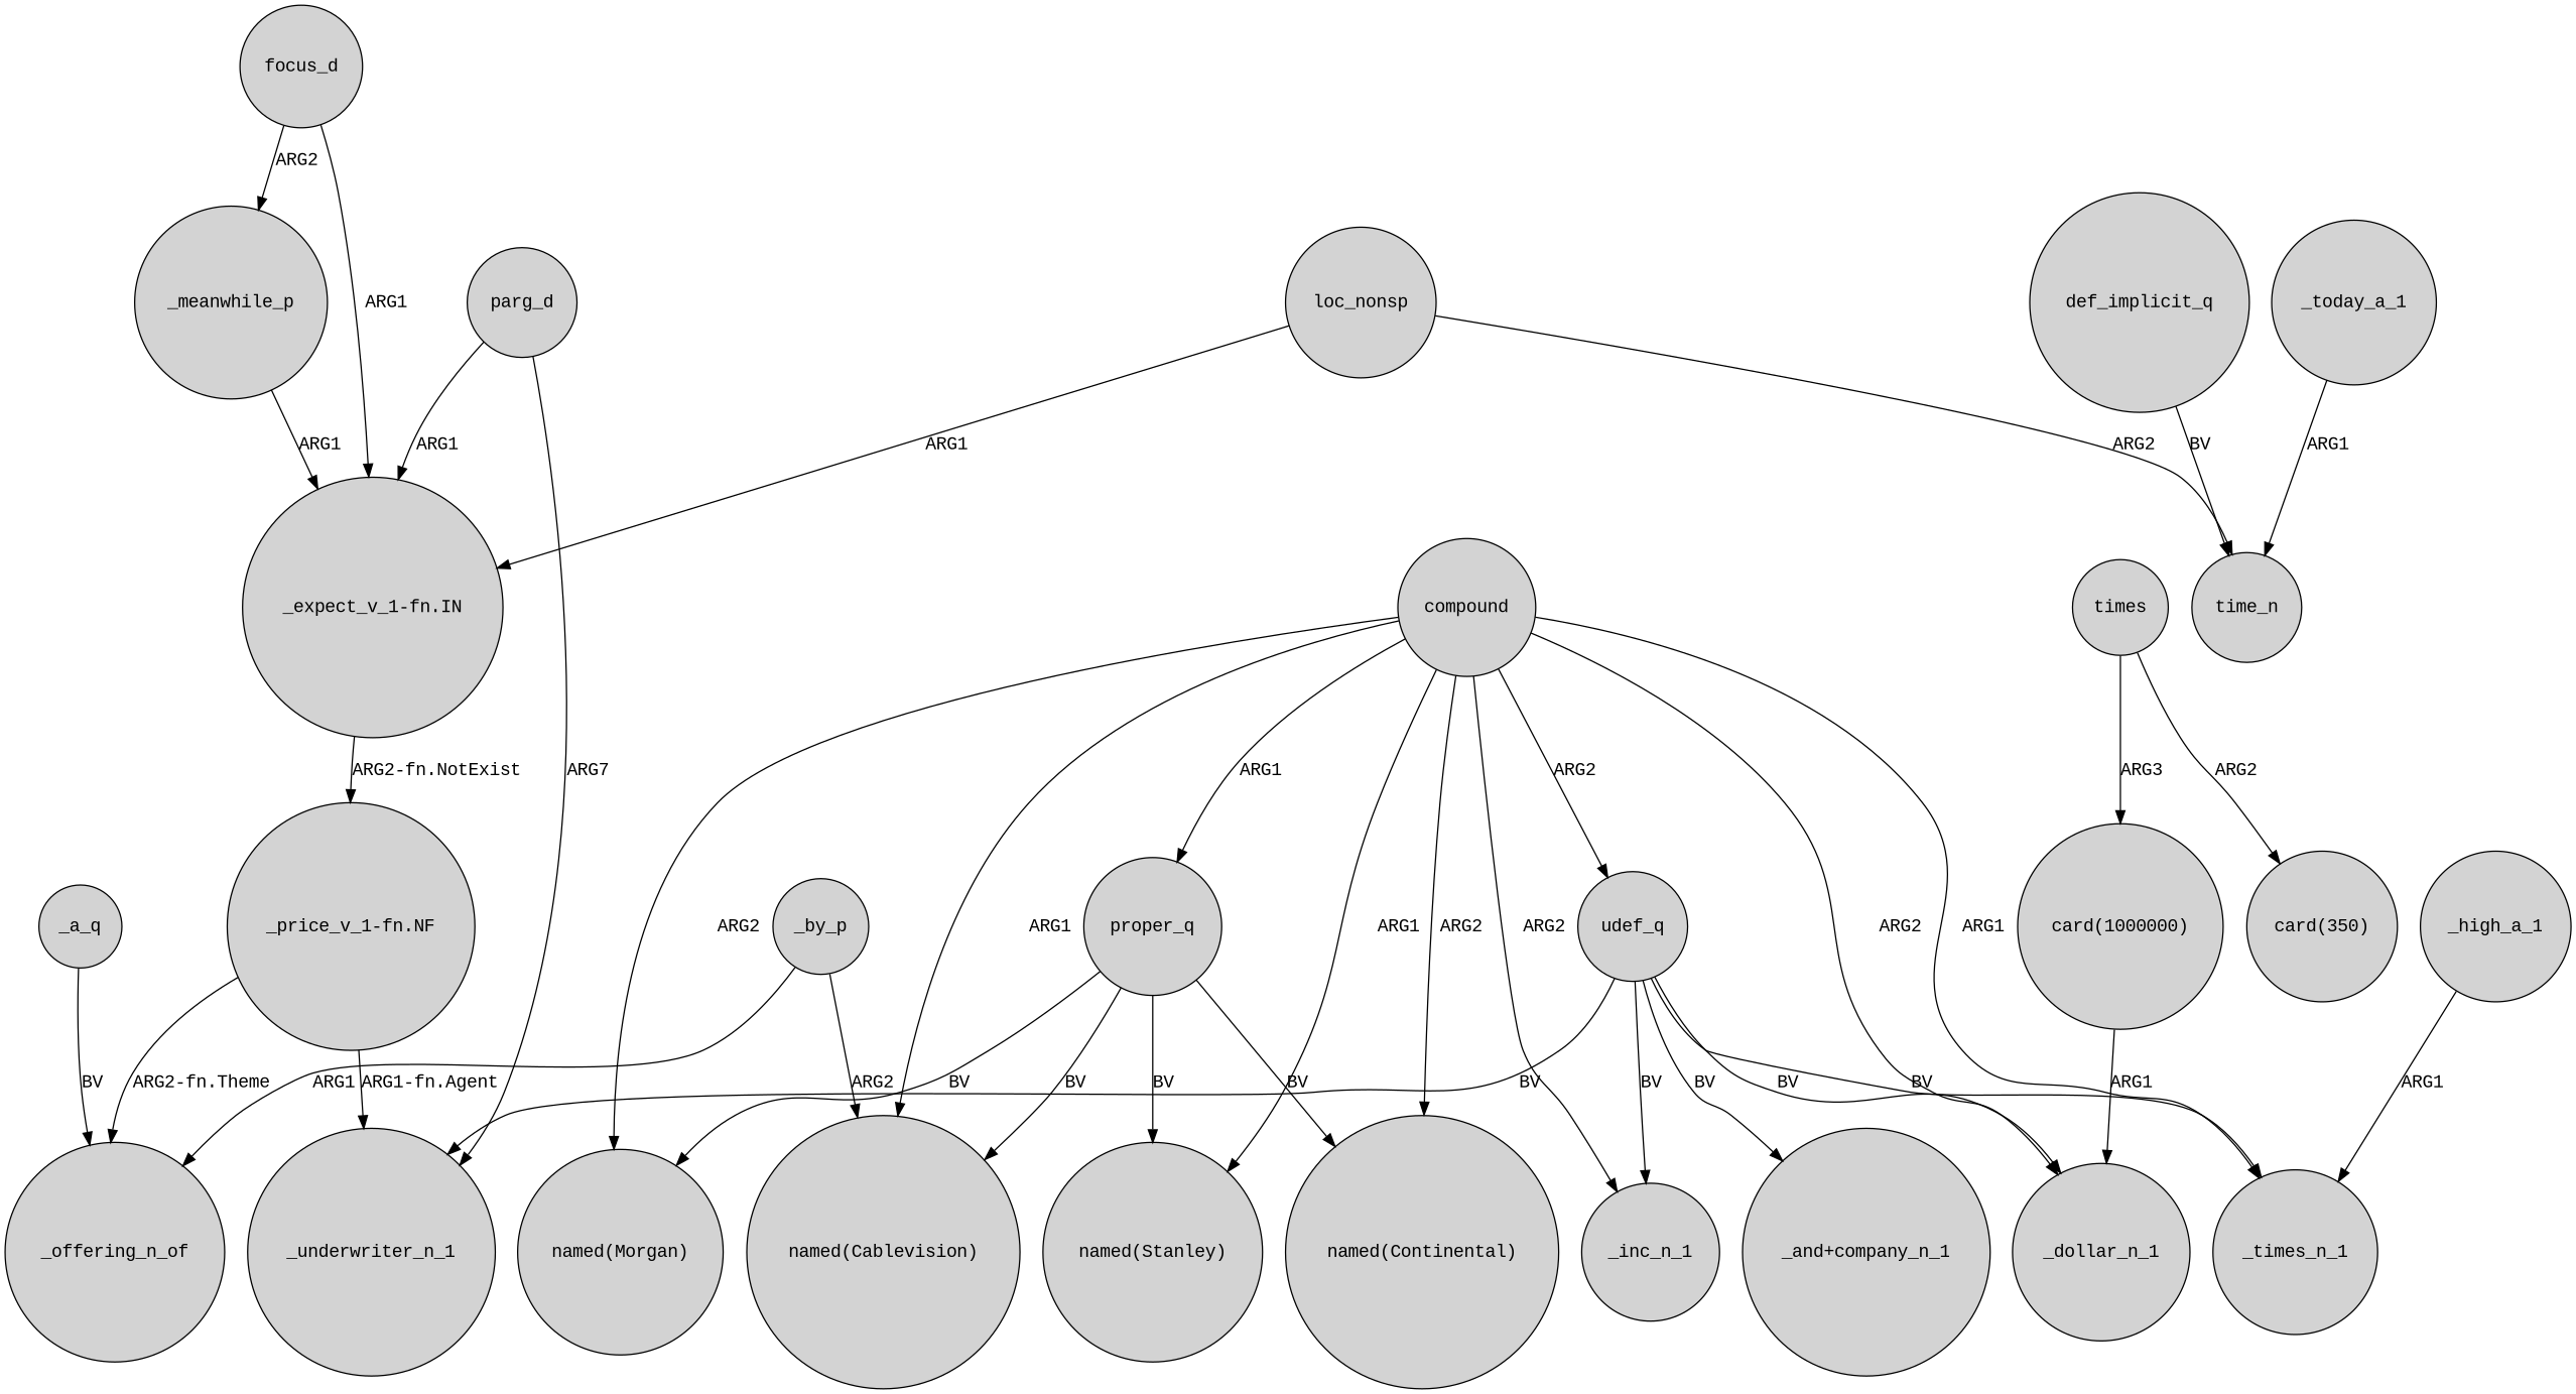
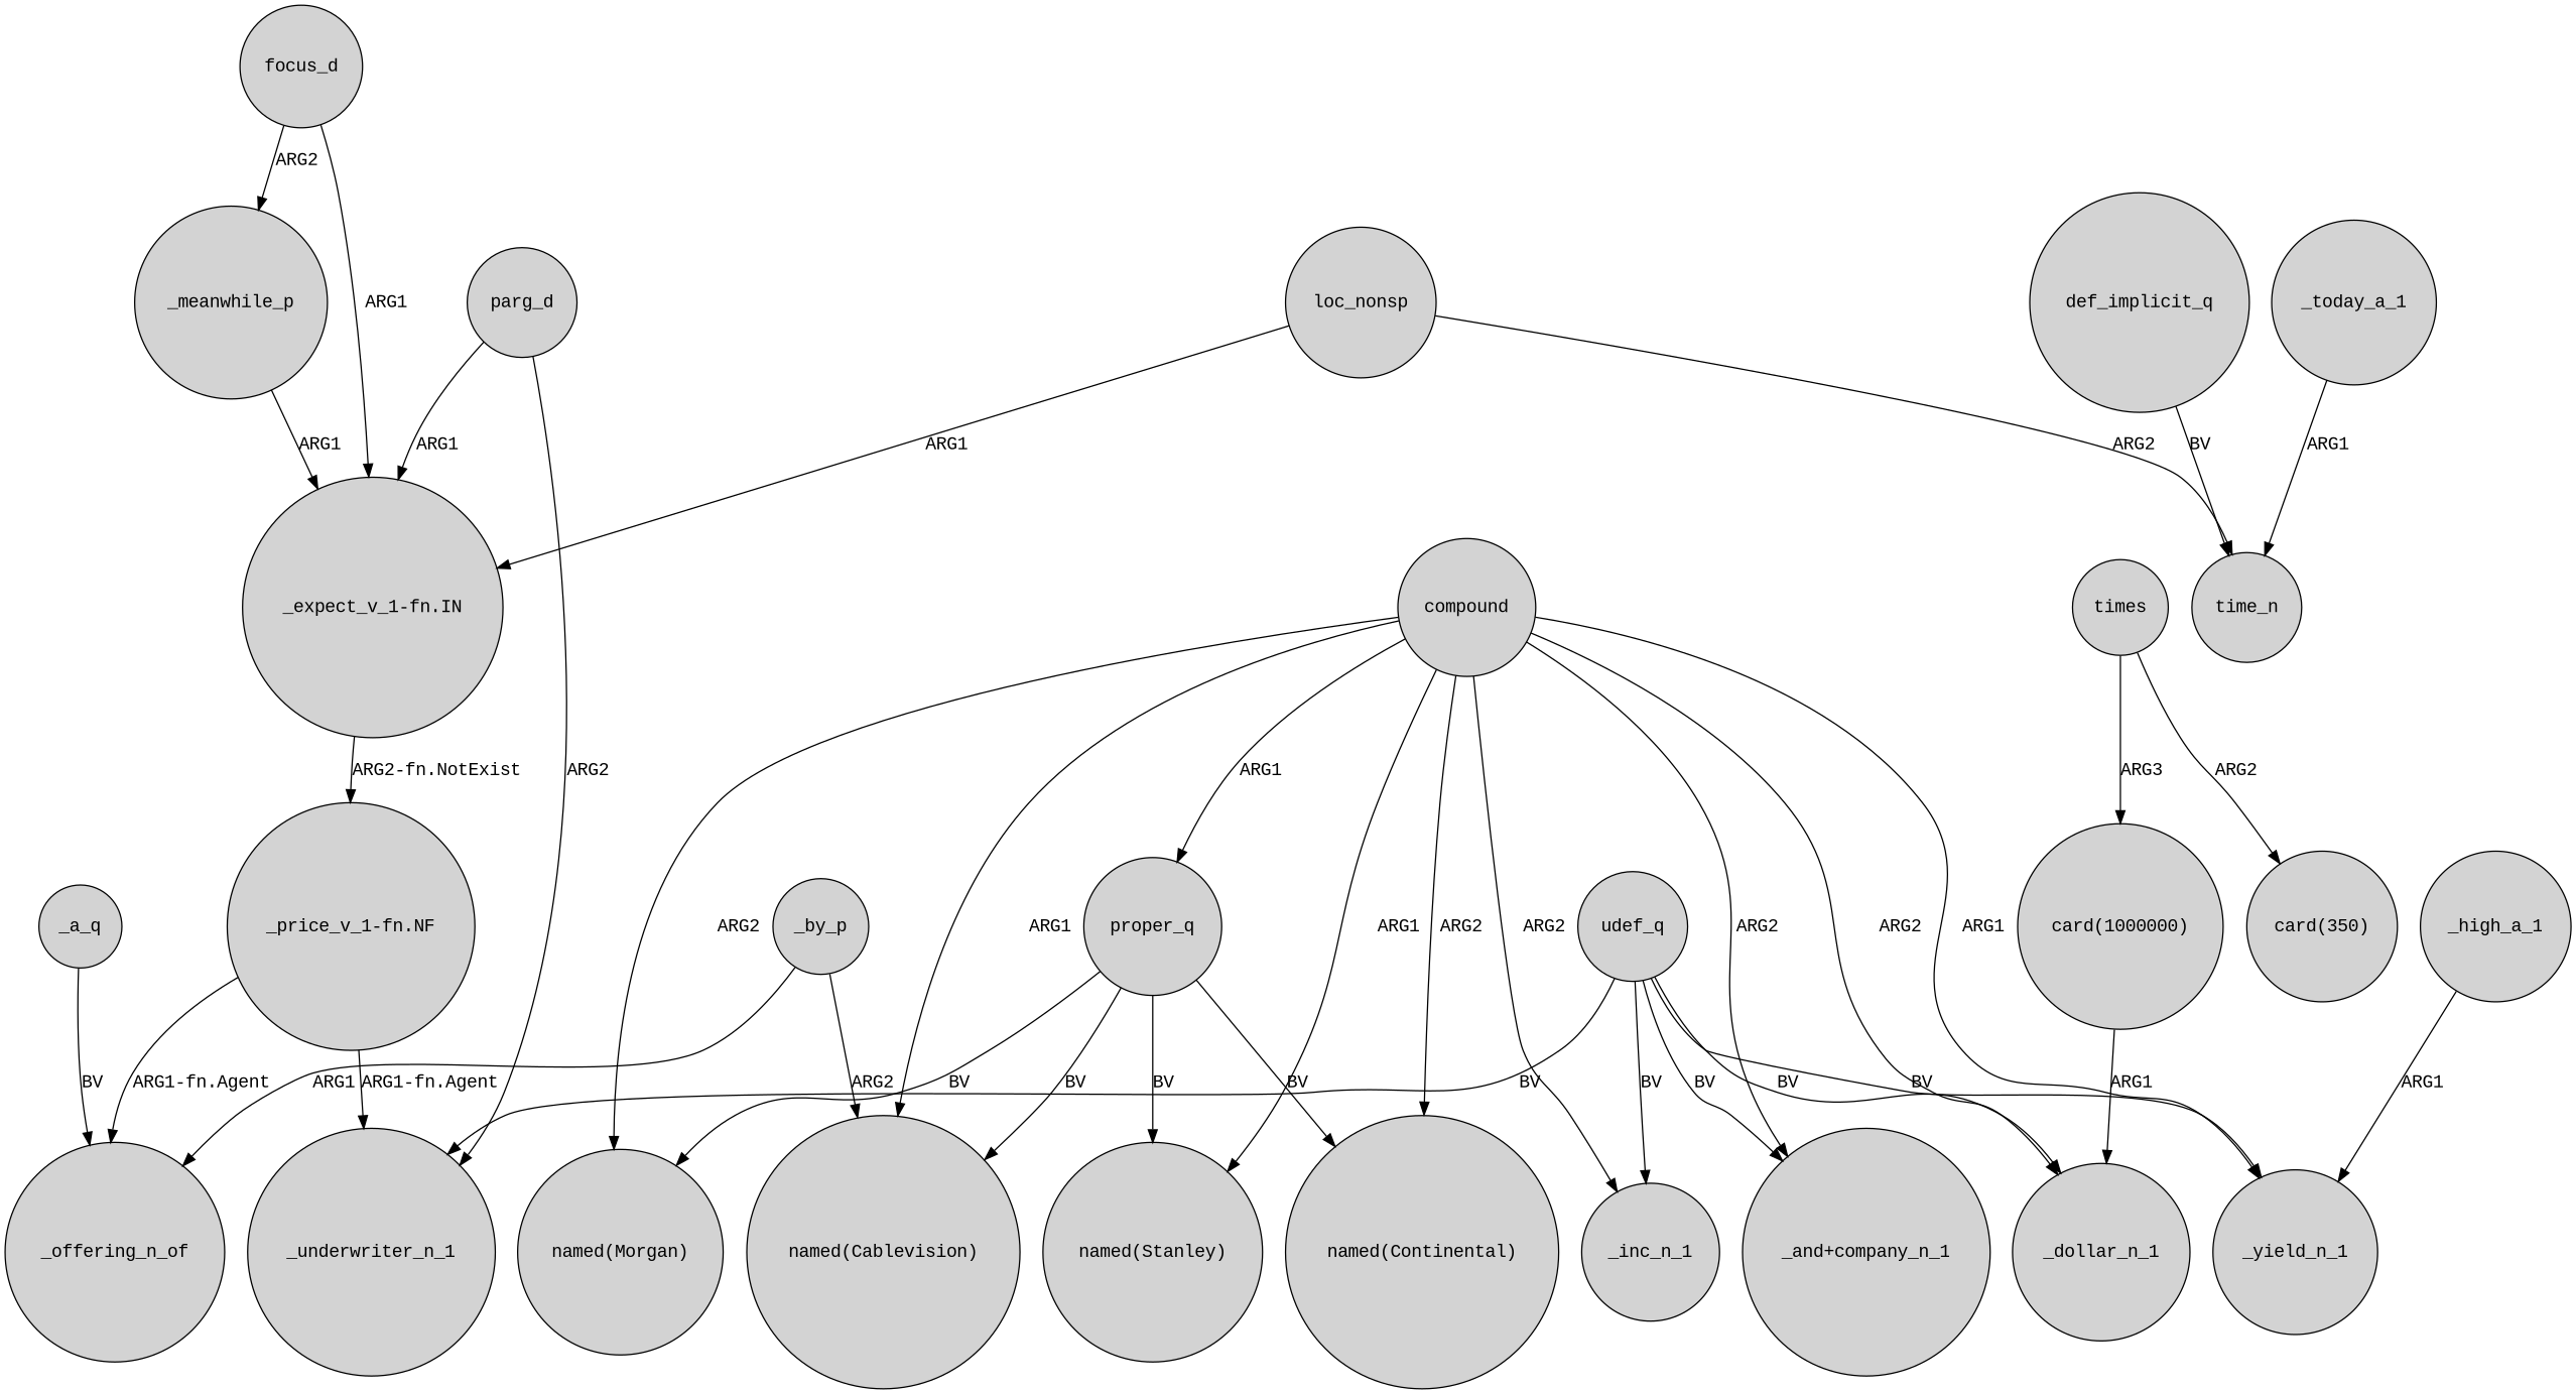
  digraph {
    fontname="Liberation Mono"
    node [fontname="Liberation Mono" shape=circle style=filled]
    edge [fontname="Liberation Mono"]
    _by_p
    _offering_n_of
    "named(Cablevision)"
    "card(1000000)"
    _dollar_n_1
    udef_q
    _inc_n_1
    _underwriter_n_1
-   _yield_n_1 [label=_times_n_1]
+   _yield_n_1
    "_and+company_n_1"
    _today_a_1
    time_n
    compound
    "named(Continental)"
    "named(Stanley)"
    "named(Morgan)"
    proper_q
    _meanwhile_p
    "_expect_v_1-fn.IN"
    "_price_v_1-fn.NF"
    times
    "card(350)"
    parg_d
    loc_nonsp
    focus_d
    _high_a_1
    _a_q
    def_implicit_q
    _by_p -> _offering_n_of [label=ARG1]
    _by_p -> "named(Cablevision)" [label=ARG2]
    "card(1000000)" -> _dollar_n_1 [label=ARG1]
    udef_q -> _dollar_n_1 [label=BV]
    udef_q -> _inc_n_1 [label=BV]
    udef_q -> _underwriter_n_1 [label=BV]
    udef_q -> _yield_n_1 [label=BV]
    udef_q -> "_and+company_n_1" [label=BV]
    _today_a_1 -> time_n [label=ARG1]
    compound -> "named(Cablevision)" [label=ARG1]
    compound -> _dollar_n_1 [label=ARG2]
    compound -> _inc_n_1 [label=ARG2]
    compound -> _yield_n_1 [label=ARG1]
-   compound -> udef_q [label=ARG2]
+   compound -> "_and+company_n_1" [label=ARG2]
    compound -> "named(Continental)" [label=ARG2]
    compound -> "named(Stanley)" [label=ARG1]
    compound -> "named(Morgan)" [label=ARG2]
    compound -> proper_q [label=ARG1]
    proper_q -> "named(Cablevision)" [label=BV]
    proper_q -> "named(Continental)" [label=BV]
    proper_q -> "named(Stanley)" [label=BV]
    proper_q -> "named(Morgan)" [label=BV]
    _meanwhile_p -> "_expect_v_1-fn.IN" [label=ARG1]
    "_expect_v_1-fn.IN" -> "_price_v_1-fn.NF" [label="ARG2-fn.NotExist"]
-   "_price_v_1-fn.NF" -> _offering_n_of [label="ARG2-fn.Theme"]
+   "_price_v_1-fn.NF" -> _offering_n_of [label="ARG1-fn.Agent"]
    "_price_v_1-fn.NF" -> _underwriter_n_1 [label="ARG1-fn.Agent"]
    times -> "card(1000000)" [label=ARG3]
    times -> "card(350)" [label=ARG2]
-   parg_d -> _underwriter_n_1 [label=ARG7]
+   parg_d -> _underwriter_n_1 [label=ARG2]
    parg_d -> "_expect_v_1-fn.IN" [label=ARG1]
    loc_nonsp -> time_n [label=ARG2]
    loc_nonsp -> "_expect_v_1-fn.IN" [label=ARG1]
    focus_d -> _meanwhile_p [label=ARG2]
    focus_d -> "_expect_v_1-fn.IN" [label=ARG1]
    _high_a_1 -> _yield_n_1 [label=ARG1]
    _a_q -> _offering_n_of [label=BV]
    def_implicit_q -> time_n [label=BV]
  }
